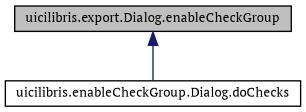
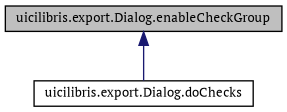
  digraph {
    rankdir=TB
    fontname="PT Serif"
    node [color=black fontname="PT Serif" fontsize=10 shape=record style=filled]
    n1 [fillcolor=grey75 fontcolor=black height=0.2 label="uicilibris.export.Dialog.enableCheckGroup" width=0.4]
-   n2 [fillcolor=white height=0.2 label="uicilibris.enableCheckGroup.Dialog.doChecks" width=0.4]
+   n2 [fillcolor=white height=0.2 label="uicilibris.export.Dialog.doChecks" width=0.4]
    n1 -> n2 [color=midnightblue dir=back fontname="PT Serif" fontsize=10 labelfontname=FreeSans labelfontsize=10 style=solid]
  }
